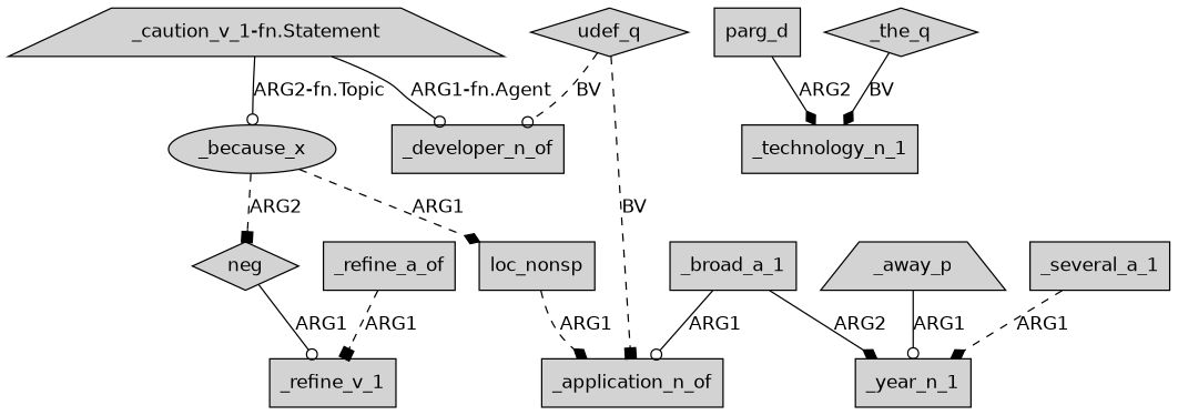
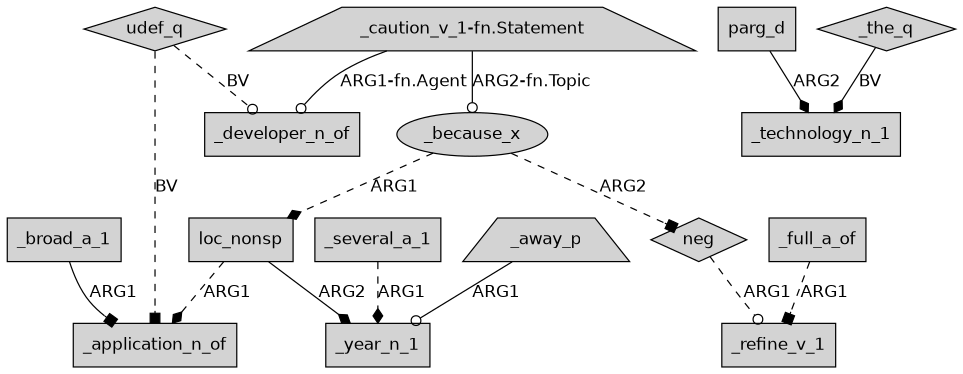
  digraph {
    fontname="DejaVu Sans"
    node [fontname="DejaVu Sans" shape=box style=filled]
    edge [arrowhead=diamond fontname="DejaVu Sans" style=dashed]
    _because_x [shape=ellipse]
    loc_nonsp
    neg [shape=diamond]
    _application_n_of
    _year_n_1
    _refine_v_1
    parg_d
    _technology_n_1
    udef_q [shape=diamond]
    _developer_n_of
    _the_q [shape=diamond]
    "_caution_v_1-fn.Statement" [shape=trapezium]
-   _full_a_of [label=_refine_a_of]
+   _full_a_of
    _several_a_1
    _away_p [shape=trapezium]
    _broad_a_1
    _because_x -> loc_nonsp [label=ARG1]
    _because_x -> neg [arrowhead=box label=ARG2]
    loc_nonsp -> _application_n_of [label=ARG1]
-   _broad_a_1 -> _year_n_1 [label=ARG2 style=solid]
-   neg -> _refine_v_1 [arrowhead=odot label=ARG1 style=solid]
+   loc_nonsp -> _year_n_1 [label=ARG2 style=solid]
+   neg -> _refine_v_1 [arrowhead=odot label=ARG1]
    parg_d -> _technology_n_1 [label=ARG2 style=solid]
    udef_q -> _application_n_of [arrowhead=box label=BV]
    udef_q -> _developer_n_of [arrowhead=odot label=BV]
    _the_q -> _technology_n_1 [label=BV style=solid]
    "_caution_v_1-fn.Statement" -> _because_x [arrowhead=odot label="ARG2-fn.Topic" style=solid]
    "_caution_v_1-fn.Statement" -> _developer_n_of [arrowhead=odot label="ARG1-fn.Agent" style=solid]
    _full_a_of -> _refine_v_1 [arrowhead=box label=ARG1]
    _several_a_1 -> _year_n_1 [label=ARG1]
    _away_p -> _year_n_1 [arrowhead=odot label=ARG1 style=solid]
-   _broad_a_1 -> _application_n_of [arrowhead=odot label=ARG1 style=solid]
+   _broad_a_1 -> _application_n_of [arrowhead=box label=ARG1 style=solid]
  }
